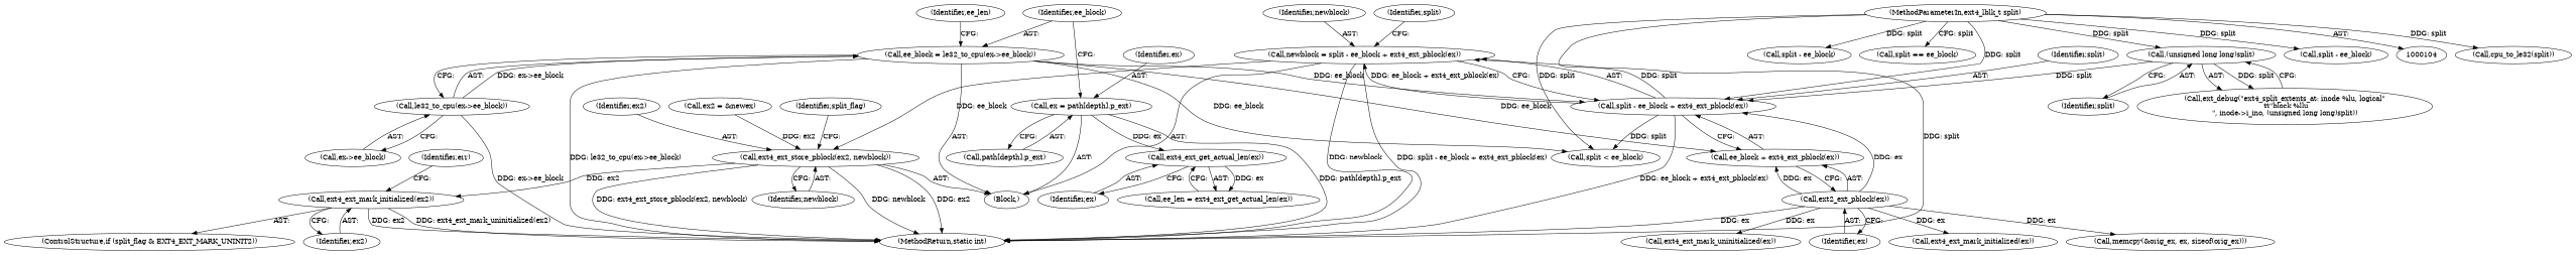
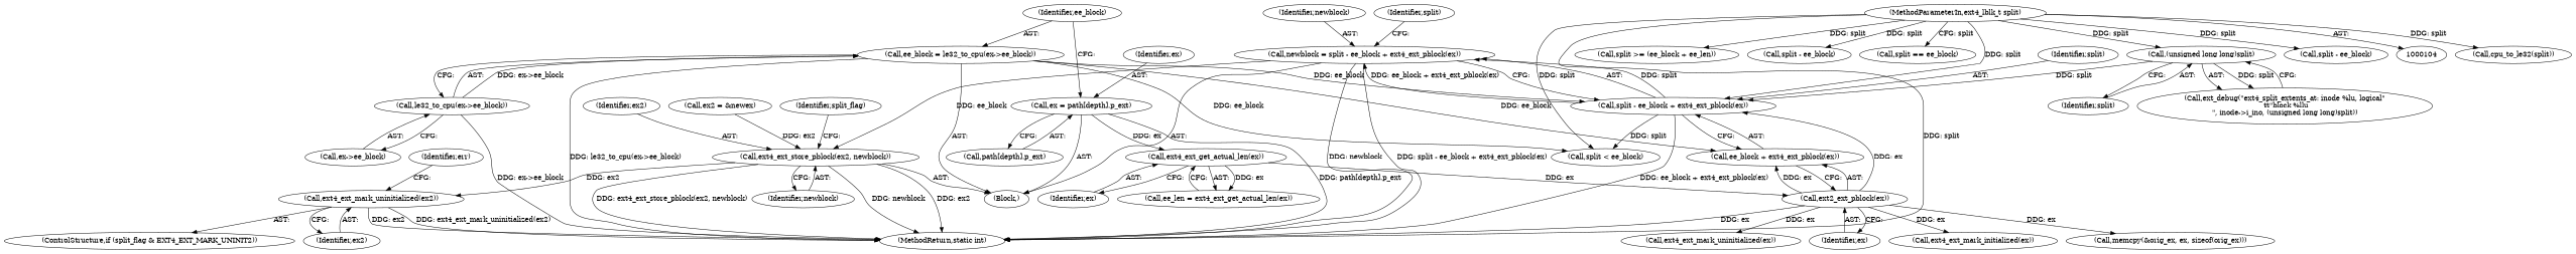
  digraph {
    n1 [label="(Call,newblock = split - ee_block + ext4_ext_pblock(ex))"]
    n2 [label="(Call,split - ee_block + ext4_ext_pblock(ex))"]
    n3 [label="(Call,ext4_ext_store_pblock(ex2, newblock))"]
    n4 [label="(MethodReturn,static int)"]
    n5 [label="(Block,)"]
    n6 [label="(Call,split < ee_block)"]
    n7 [label="(Call,ee_block + ext4_ext_pblock(ex))"]
-   n8 [label="(Call,ext4_ext_mark_initialized(ex2))"]
+   n8 [label="(Call,ext4_ext_mark_uninitialized(ex2))"]
    n9 [label="(Identifier,newblock)"]
    n10 [label="(Call,ext2_ext_pblock(ex))"]
    n11 [label="(Call,(unsigned long long)split)"]
    n12 [label="(Call,ext_debug(\"ext4_split_extents_at: inode %lu, logical\"\n \t\t\"block %llu\n\", inode->i_ino, (unsigned long long)split))"]
    n13 [label="(Identifier,split)"]
    n14 [label="(MethodParameterIn,ext4_lblk_t split)"]
    n15 [label="(Call,cpu_to_le32(split))"]
+   n16 [label="(Call,split >= (ee_block + ee_len))"]
    n17 [label="(Call,split - ee_block)"]
    n18 [label="(Call,split == ee_block)"]
    n19 [label="(Call,split - ee_block)"]
    1000104
    n21 [label="(Call,ee_block = le32_to_cpu(ex->ee_block))"]
    n22 [label="(Call,le32_to_cpu(ex->ee_block))"]
    n23 [label="(Call,ex->ee_block)"]
    n24 [label="(Call,memcpy(&orig_ex, ex, sizeof(orig_ex)))"]
    n25 [label="(Call,ext4_ext_mark_uninitialized(ex))"]
    n26 [label="(Identifier,ex)"]
    n27 [label="(Call,ext4_ext_mark_initialized(ex))"]
    n28 [label="(Call,ext4_ext_get_actual_len(ex))"]
    n29 [label="(Call,ee_len = ext4_ext_get_actual_len(ex))"]
    n30 [label="(Identifier,ex)"]
    n31 [label="(Call,ex = path[depth].p_ext)"]
    n32 [label="(Call,path[depth].p_ext)"]
    n33 [label="(Identifier,ex2)"]
    n34 [label="(ControlStructure,if (split_flag & EXT4_EXT_MARK_UNINIT2))"]
    n35 [label="(Identifier,split)"]
    n36 [label="(Identifier,split_flag)"]
    n37 [label="(Identifier,ex2)"]
-   n38 [label="(Identifier,ee_len)"]
    n39 [label="(Identifier,newblock)"]
    n40 [label="(Call,ex2 = &newex)"]
    n41 [label="(Identifier,split)"]
    n42 [label="(Identifier,err)"]
    n43 [label="(Identifier,ee_block)"]
    n44 [label="(Identifier,ex)"]
    n1 -> n2 [label="CFG: "]
    n1 -> n3 [label="DDG: ee_block"]
    n1 -> n4 [label="DDG: newblock"]
    n1 -> n4 [label="DDG: split - ee_block + ext4_ext_pblock(ex)"]
    n1 -> n5 [label="AST: "]
    n2 -> n1 [label="AST: "]
    n2 -> n1 [label="DDG: split"]
    n2 -> n1 [label="DDG: ee_block + ext4_ext_pblock(ex)"]
    n2 -> n4 [label="DDG: ee_block + ext4_ext_pblock(ex)"]
    n2 -> n6 [label="DDG: split"]
    n2 -> n7 [label="CFG: "]
    n3 -> n4 [label="DDG: ex2"]
    n3 -> n4 [label="DDG: ext4_ext_store_pblock(ex2, newblock)"]
    n3 -> n4 [label="DDG: newblock"]
    n3 -> n5 [label="AST: "]
    n3 -> n8 [label="DDG: ex2"]
    n3 -> n9 [label="CFG: "]
    n7 -> n2 [label="AST: "]
    n7 -> n10 [label="CFG: "]
    n8 -> n4 [label="DDG: ex2"]
    n8 -> n4 [label="DDG: ext4_ext_mark_uninitialized(ex2)"]
    n8 -> n33 [label="CFG: "]
    n8 -> n34 [label="AST: "]
    n9 -> n3 [label="AST: "]
    n10 -> n2 [label="DDG: ex"]
    n10 -> n4 [label="DDG: ex"]
    n10 -> n7 [label="AST: "]
    n10 -> n7 [label="DDG: ex"]
    n10 -> n24 [label="DDG: ex"]
    n10 -> n25 [label="DDG: ex"]
    n10 -> n26 [label="CFG: "]
    n10 -> n27 [label="DDG: ex"]
    n11 -> n2 [label="DDG: split"]
    n11 -> n12 [label="AST: "]
    n11 -> n12 [label="DDG: split"]
    n11 -> n13 [label="CFG: "]
    n12 -> n11 [label="CFG: "]
    n13 -> n11 [label="AST: "]
    n14 -> n2 [label="DDG: split"]
    n14 -> n4 [label="DDG: split"]
    n14 -> n6 [label="DDG: split"]
    n14 -> n11 [label="DDG: split"]
    n14 -> n15 [label="DDG: split"]
+   n14 -> n16 [label="DDG: split"]
    n14 -> n17 [label="DDG: split"]
    n14 -> n18 [label="CFG: split"]
    n14 -> n19 [label="DDG: split"]
    n14 -> 1000104 [label="AST: "]
    n21 -> n2 [label="DDG: ee_block"]
    n21 -> n4 [label="DDG: le32_to_cpu(ex->ee_block)"]
    n21 -> n5 [label="AST: "]
    n21 -> n6 [label="DDG: ee_block"]
    n21 -> n7 [label="DDG: ee_block"]
    n21 -> n22 [label="CFG: "]
    n22 -> n4 [label="DDG: ex->ee_block"]
    n22 -> n21 [label="AST: "]
    n22 -> n21 [label="DDG: ex->ee_block"]
    n22 -> n23 [label="CFG: "]
    n23 -> n22 [label="AST: "]
    n26 -> n10 [label="AST: "]
+   n28 -> n10 [label="DDG: ex"]
    n28 -> n29 [label="AST: "]
    n28 -> n29 [label="DDG: ex"]
    n28 -> n30 [label="CFG: "]
    n29 -> n28 [label="CFG: "]
    n30 -> n28 [label="AST: "]
    n31 -> n4 [label="DDG: path[depth].p_ext"]
    n31 -> n5 [label="AST: "]
    n31 -> n28 [label="DDG: ex"]
    n31 -> n32 [label="CFG: "]
    n32 -> n31 [label="AST: "]
    n33 -> n8 [label="AST: "]
    n35 -> n1 [label="CFG: "]
    n36 -> n3 [label="CFG: "]
    n37 -> n3 [label="AST: "]
-   n38 -> n21 [label="CFG: "]
    n39 -> n1 [label="AST: "]
    n40 -> n3 [label="DDG: ex2"]
    n41 -> n2 [label="AST: "]
    n42 -> n8 [label="CFG: "]
    n43 -> n21 [label="AST: "]
    n43 -> n31 [label="CFG: "]
    n44 -> n31 [label="AST: "]
  }
